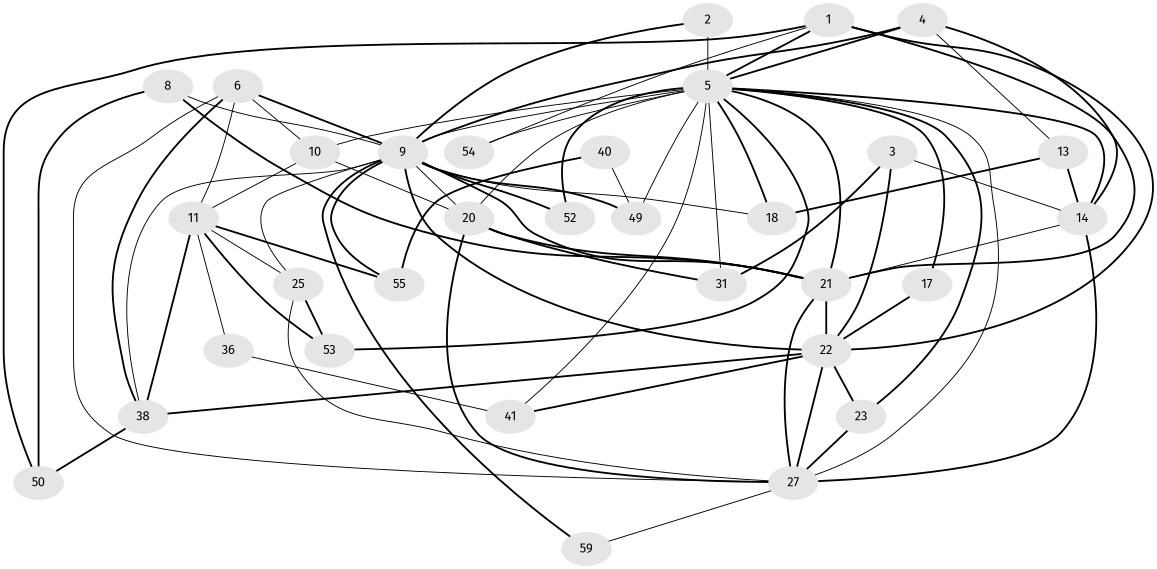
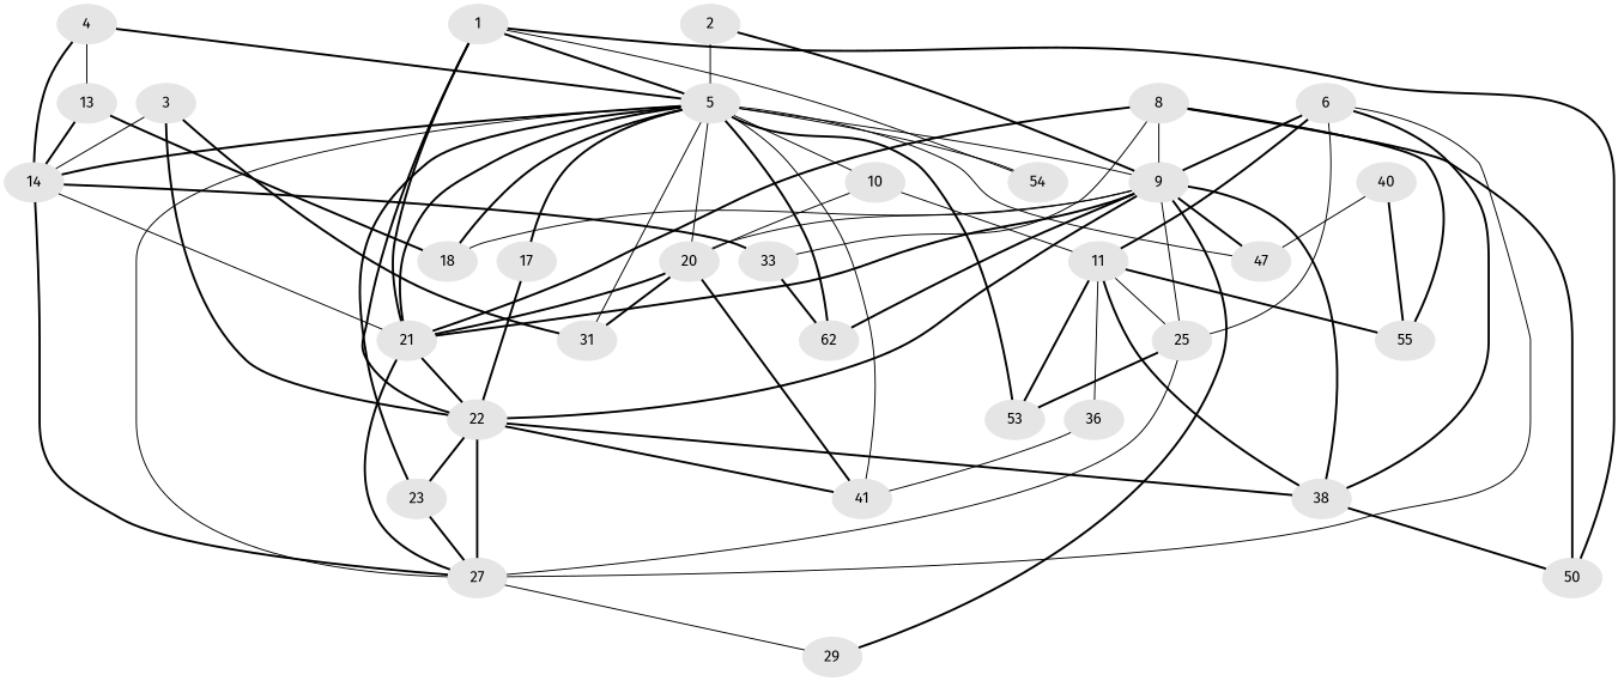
  graph {
    fontname="Fira Sans"
    node [color=gray90 fontname="Fira Sans" style=filled]
    edge [fontname="Fira Sans" style=bold]
    5 [super="+12+7"]
    21 [super="+39"]
    54
    9 [super="+16+28+34"]
    14 [super="+44"]
    31
    10
    17
    18
    20 [super="+45"]
    23
    27 [super="+32"]
    41
-   47 [label=49]
-   52
+   47
+   52 [label=62]
    53
    1
    22 [super="+26"]
    50
    38
    2
    25 [super="+48"]
-   29 [label=59]
+   29
    55
+   33
    3
    4
    13
    11 [super="+30"]
    6 [super="+15"]
    36
    8
    40
    5 -- 21
    5 -- 54 [style=solid]
    5 -- 9 [style=solid weight=2]
    5 -- 14
    5 -- 31 [style=solid]
    5 -- 10 [style=solid]
    5 -- 17
    5 -- 18
    5 -- 20 [style=solid]
    5 -- 23
    5 -- 27 [style=solid]
    5 -- 41 [style=solid]
    5 -- 47 [style=solid weight=2]
    5 -- 52
    5 -- 53
    21 -- 27
    21 -- 22
    9 -- 21
    9 -- 18 [style=solid]
    9 -- 20 [style=solid]
    9 -- 47
    9 -- 52
    9 -- 22 [weight=2]
-   9 -- 38 [style=solid weight=2]
+   9 -- 38 [weight=2]
    9 -- 25 [style=solid]
    9 -- 29
-   9 -- 55
+   8 -- 55
    14 -- 21 [style=solid]
    14 -- 27
+   14 -- 33
    10 -- 20 [style=solid]
    10 -- 11 [style=solid]
    17 -- 22
    20 -- 21
    20 -- 31
-   20 -- 27
+   20 -- 41
    23 -- 27
    27 -- 29 [style=solid]
    1 -- 5
    1 -- 21
    1 -- 54 [style=solid]
    1 -- 22 [weight=2]
    1 -- 50
    22 -- 23
    22 -- 27 [weight=2]
    22 -- 41
    22 -- 38
    38 -- 50
    2 -- 5 [style=solid weight=2]
    2 -- 9
    25 -- 27 [style=solid]
    25 -- 53
+   33 -- 52
    3 -- 14 [style=solid]
    3 -- 31
    3 -- 22
    4 -- 5
-   4 -- 9
    4 -- 14
    4 -- 13 [style=solid]
    13 -- 14
    13 -- 18
    11 -- 53
    11 -- 38
    11 -- 25 [style=solid]
    11 -- 55
    11 -- 36 [style=solid]
    6 -- 9
-   6 -- 10 [style=solid]
+   6 -- 25 [style=solid]
    6 -- 27 [style=solid]
    6 -- 38
-   6 -- 11 [style=solid]
+   6 -- 11
    36 -- 41 [style=solid]
    8 -- 21
    8 -- 9 [style=solid]
    8 -- 50
+   8 -- 33 [style=solid]
    40 -- 47 [style=solid]
    40 -- 55
  }
